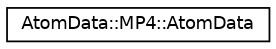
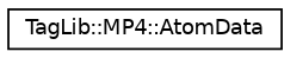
  digraph {
    rankdir=LR
-   n1 [color=black fillcolor=white fontname=Helvetica fontsize=10 height=0.2 label="AtomData::MP4::AtomData" shape=record style=filled width=0.4]
+   n1 [color=black fillcolor=white fontname=Helvetica fontsize=10 height=0.2 label="TagLib::MP4::AtomData" shape=record style=filled width=0.4]
  }
